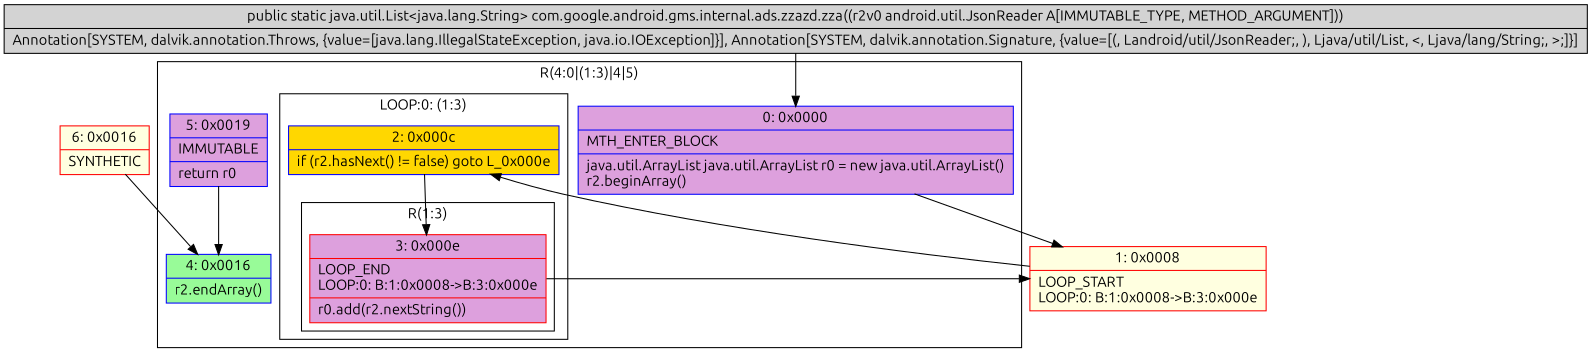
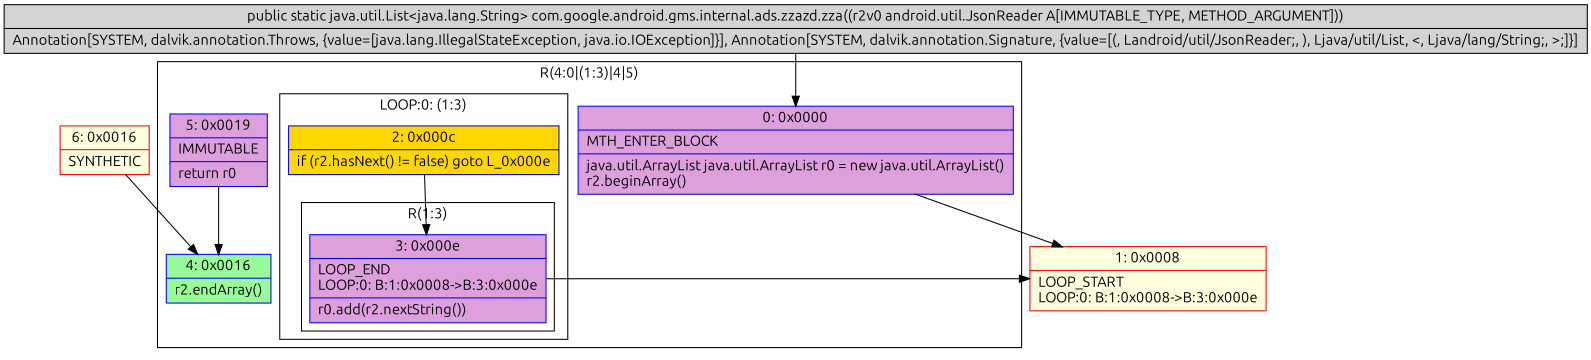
  digraph {
    fontname=Ubuntu
    node [color=blue fillcolor=plum fontname=Ubuntu shape=record style=filled]
    edge [fontname=Ubuntu]
-   n1 [color=red label="{3\:\ 0x000e|LOOP_END\lLOOP:0: B:1:0x0008\-\>B:3:0x000e\l|r0.add(r2.nextString())\l}"]
+   n1 [label="{3\:\ 0x000e|LOOP_END\lLOOP:0: B:1:0x0008\-\>B:3:0x000e\l|r0.add(r2.nextString())\l}"]
    n2 [fillcolor=gold label="{2\:\ 0x000c|if (r2.hasNext() != false) goto L_0x000e\l}"]
    n3 [label="{0\:\ 0x0000|MTH_ENTER_BLOCK\l|java.util.ArrayList java.util.ArrayList r0 = new java.util.ArrayList()\lr2.beginArray()\l}"]
    n4 [fillcolor=palegreen label="{4\:\ 0x0016|r2.endArray()\l}"]
    n5 [label="{5\:\ 0x0019|IMMUTABLE\l|return r0\l}"]
    n6 [color=red fillcolor=lightyellow label="{1\:\ 0x0008|LOOP_START\lLOOP:0: B:1:0x0008\-\>B:3:0x000e\l}"]
    n7 [color=red fillcolor=lightyellow label="{6\:\ 0x0016|SYNTHETIC\l}"]
    n8 [fillcolor=lightgrey label="{public static java.util.List\<java.lang.String\> com.google.android.gms.internal.ads.zzazd.zza((r2v0 android.util.JsonReader A[IMMUTABLE_TYPE, METHOD_ARGUMENT]))  | Annotation[SYSTEM, dalvik.annotation.Throws, \{value=[java.lang.IllegalStateException, java.io.IOException]\}], Annotation[SYSTEM, dalvik.annotation.Signature, \{value=[(, Landroid\/util\/JsonReader;, ), Ljava\/util\/List, \<, Ljava\/lang\/String;, \>;]\}]\l}" color=""]
    subgraph cluster_1 {
      label="R(4:0|(1:3)|4|5)"
      n3
      n4
      n5
      subgraph cluster_2 {
        label="LOOP:0: (1:3)"
        n2
        subgraph cluster_3 {
          label="R(1:3)"
          n1
        }
      }
    }
    n1 -> n6
    n2 -> n1
    n3 -> n6
    n5 -> n4
-   n6 -> n2
    n7 -> n4
    n8 -> n3
  }
